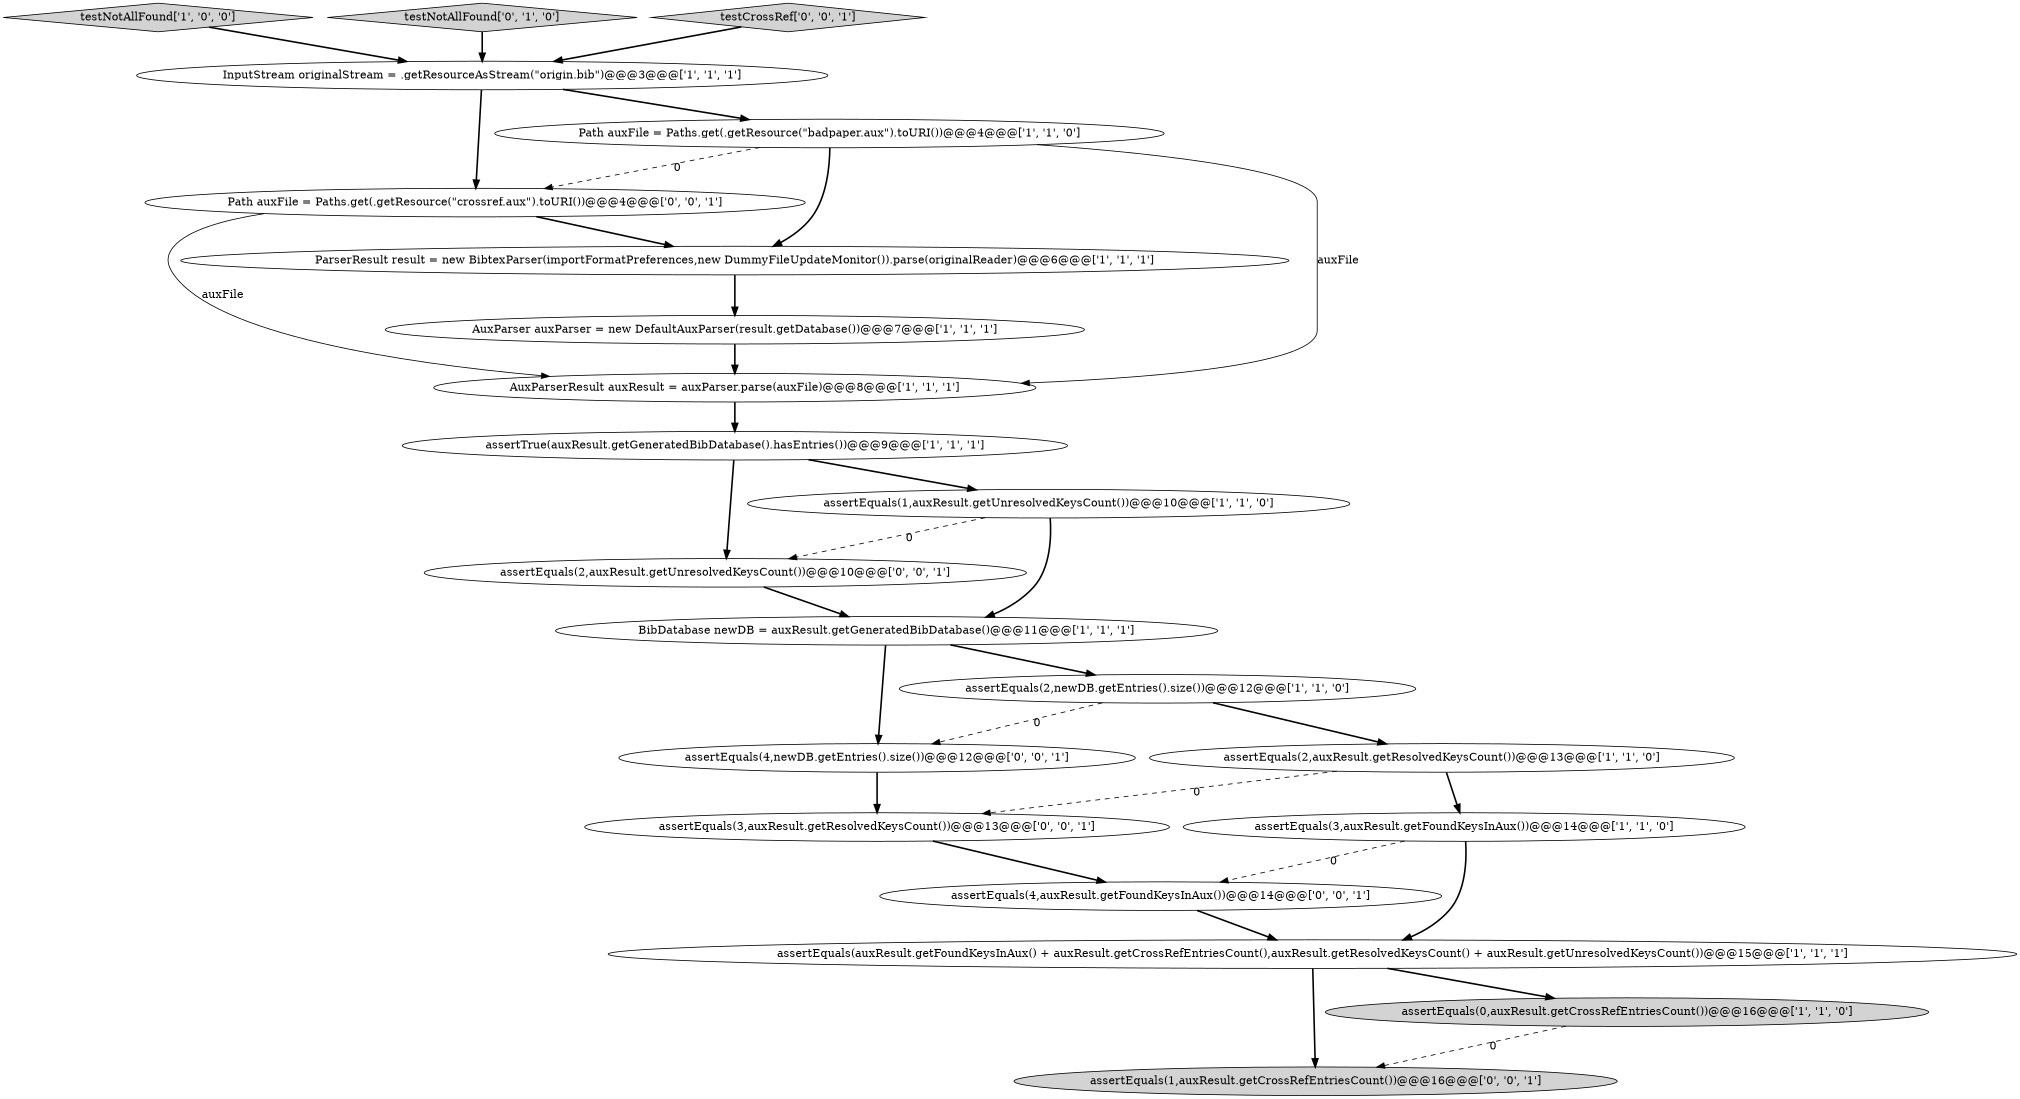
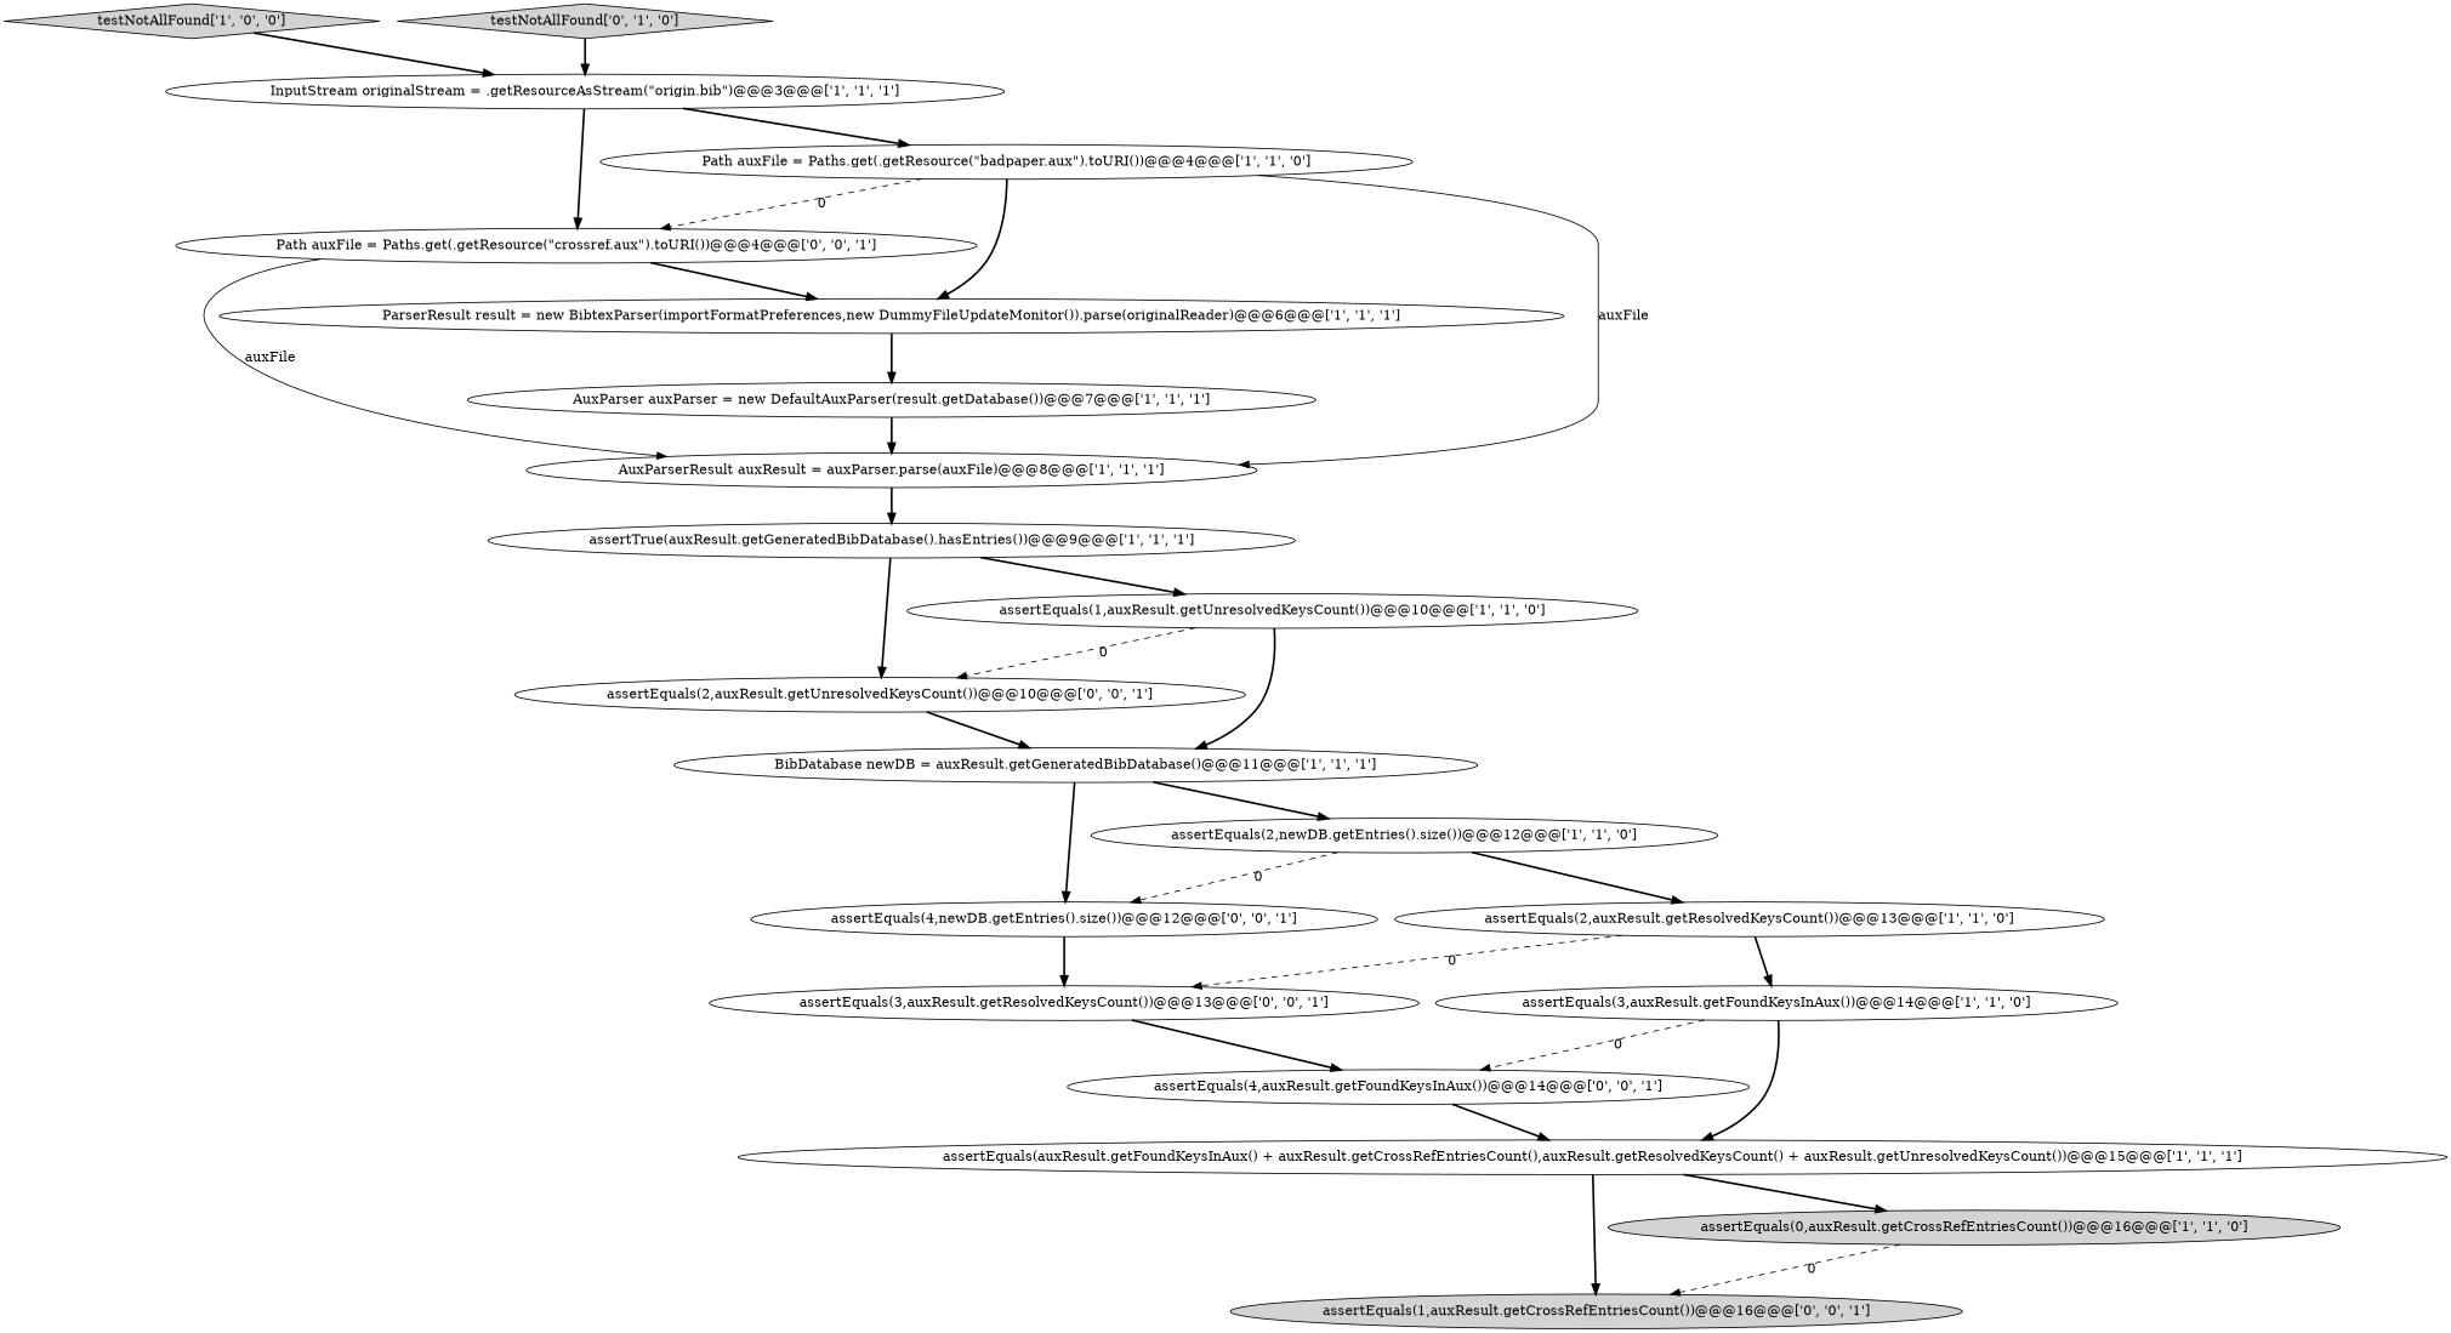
  digraph {
    node [fillcolor=white shape=ellipse style=filled]
    edge [style=bold]
    n1 [label="assertEquals(4,auxResult.getFoundKeysInAux())@@@14@@@['0', '0', '1']"]
    n2 [label="assertEquals(auxResult.getFoundKeysInAux() + auxResult.getCrossRefEntriesCount(),auxResult.getResolvedKeysCount() + auxResult.getUnresolvedKeysCount())@@@15@@@['1', '1', '1']"]
    n3 [label="AuxParserResult auxResult = auxParser.parse(auxFile)@@@8@@@['1', '1', '1']"]
    n4 [label="assertTrue(auxResult.getGeneratedBibDatabase().hasEntries())@@@9@@@['1', '1', '1']"]
    n5 [fillcolor=lightgray label="testNotAllFound['1', '0', '0']" shape=diamond]
    n6 [label="InputStream originalStream = .getResourceAsStream(\"origin.bib\")@@@3@@@['1', '1', '1']"]
    n7 [fillcolor=lightgray label="assertEquals(1,auxResult.getCrossRefEntriesCount())@@@16@@@['0', '0', '1']"]
    n8 [fillcolor=lightgray label="testNotAllFound['0', '1', '0']" shape=diamond]
    n9 [label="assertEquals(2,auxResult.getUnresolvedKeysCount())@@@10@@@['0', '0', '1']"]
    n10 [label="BibDatabase newDB = auxResult.getGeneratedBibDatabase()@@@11@@@['1', '1', '1']"]
-   n11 [fillcolor=lightgray label="testCrossRef['0', '0', '1']" shape=diamond]
    n12 [fillcolor=lightgray label="assertEquals(0,auxResult.getCrossRefEntriesCount())@@@16@@@['1', '1', '0']"]
    n13 [label="assertEquals(3,auxResult.getResolvedKeysCount())@@@13@@@['0', '0', '1']"]
    n14 [label="assertEquals(3,auxResult.getFoundKeysInAux())@@@14@@@['1', '1', '0']"]
    n15 [label="assertEquals(2,newDB.getEntries().size())@@@12@@@['1', '1', '0']"]
    n16 [label="assertEquals(4,newDB.getEntries().size())@@@12@@@['0', '0', '1']"]
    n17 [label="assertEquals(2,auxResult.getResolvedKeysCount())@@@13@@@['1', '1', '0']"]
    n18 [label="ParserResult result = new BibtexParser(importFormatPreferences,new DummyFileUpdateMonitor()).parse(originalReader)@@@6@@@['1', '1', '1']"]
    n19 [label="AuxParser auxParser = new DefaultAuxParser(result.getDatabase())@@@7@@@['1', '1', '1']"]
    n20 [label="Path auxFile = Paths.get(.getResource(\"badpaper.aux\").toURI())@@@4@@@['1', '1', '0']"]
    n21 [label="Path auxFile = Paths.get(.getResource(\"crossref.aux\").toURI())@@@4@@@['0', '0', '1']"]
    n22 [label="assertEquals(1,auxResult.getUnresolvedKeysCount())@@@10@@@['1', '1', '0']"]
    n1 -> n2
    n2 -> n7
    n2 -> n12
    n3 -> n4
    n4 -> n9
    n4 -> n22
    n5 -> n6
    n6 -> n20
    n6 -> n21
    n8 -> n6
    n9 -> n10
    n10 -> n15
    n10 -> n16
-   n11 -> n6
    n12 -> n7 [label=0 style=dashed]
    n13 -> n1
    n14 -> n1 [label=0 style=dashed]
    n14 -> n2
    n15 -> n16 [label=0 style=dashed]
    n15 -> n17
    n16 -> n13
    n17 -> n13 [label=0 style=dashed]
    n17 -> n14
    n18 -> n19
    n19 -> n3
    n20 -> n3 [label=auxFile style=solid]
    n20 -> n18
    n20 -> n21 [label=0 style=dashed]
    n21 -> n3 [label=auxFile style=solid]
    n21 -> n18
    n22 -> n9 [label=0 style=dashed]
    n22 -> n10
  }
